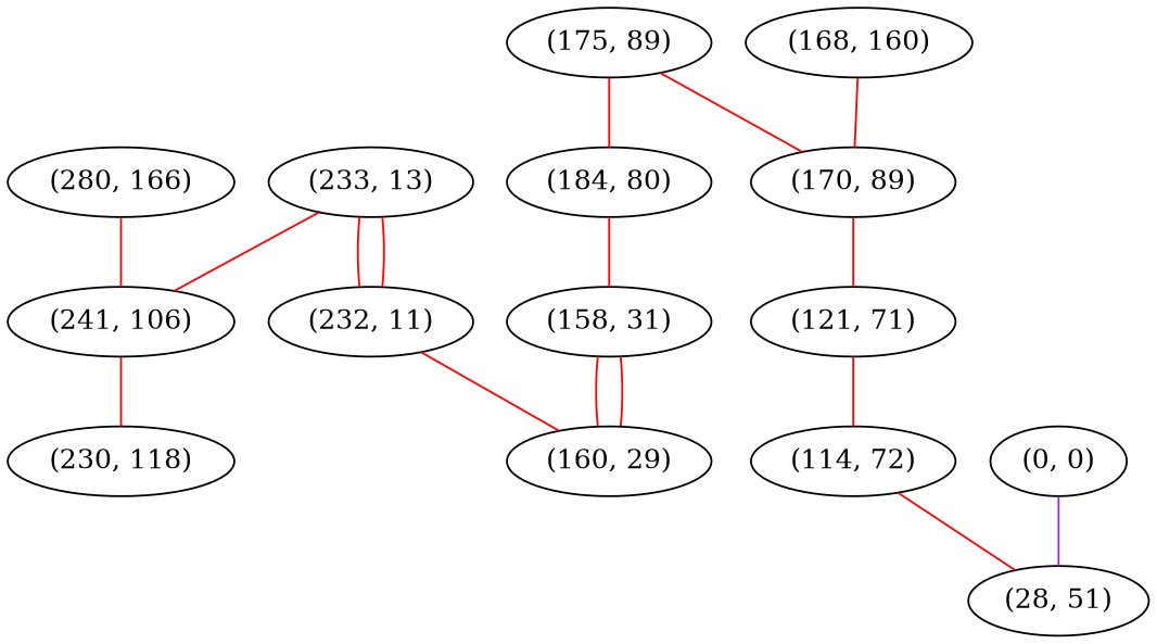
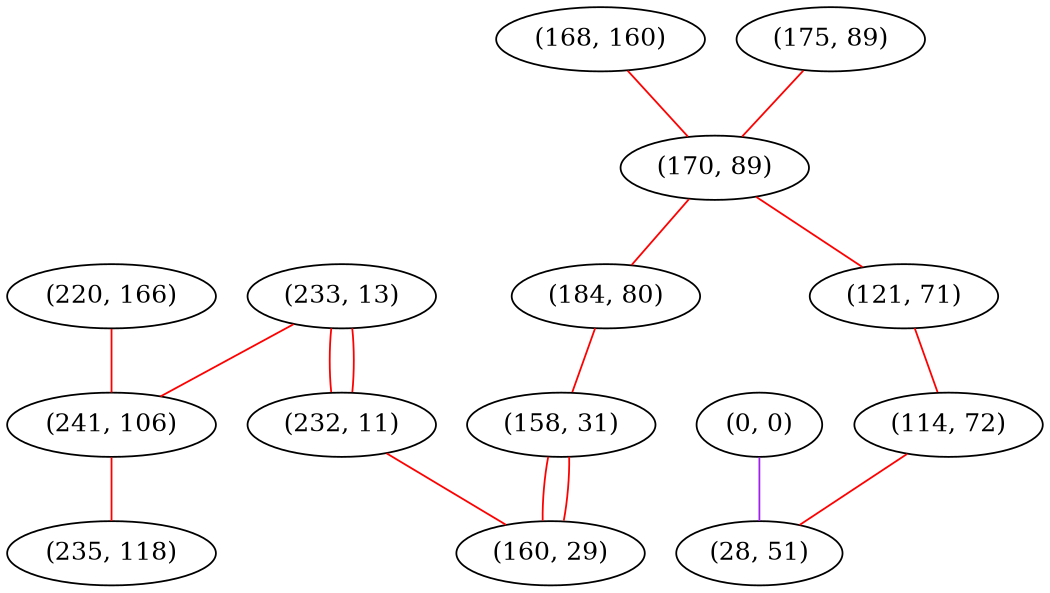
  graph {
    edge [color=red weight=1]
    "(233, 13)"
    "(241, 106)"
    "(232, 11)"
-   "(230, 118)"
+   "(230, 118)" [label="(235, 118)"]
    "(160, 29)"
    "(168, 160)"
    "(170, 89)"
    "(121, 71)"
    "(175, 89)"
    "(184, 80)"
    "(158, 31)"
-   "(280, 166)"
+   "(280, 166)" [label="(220, 166)"]
    n13 [label="(114, 72)"]
    "(28, 51)"
    "(0, 0)"
    "(233, 13)" -- "(241, 106)"
    "(233, 13)" -- "(232, 11)"
    "(233, 13)" -- "(232, 11)"
    "(241, 106)" -- "(230, 118)"
    "(232, 11)" -- "(160, 29)"
    "(168, 160)" -- "(170, 89)"
    "(170, 89)" -- "(121, 71)"
    "(121, 71)" -- n13
    "(175, 89)" -- "(170, 89)"
-   "(175, 89)" -- "(184, 80)"
+   "(170, 89)" -- "(184, 80)"
    "(184, 80)" -- "(158, 31)"
    "(158, 31)" -- "(160, 29)"
    "(158, 31)" -- "(160, 29)"
    "(280, 166)" -- "(241, 106)"
    n13 -- "(28, 51)"
    "(0, 0)" -- "(28, 51)" [color=purple weight=4]
  }
